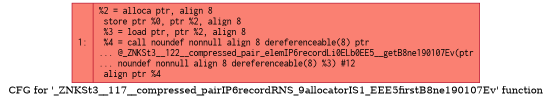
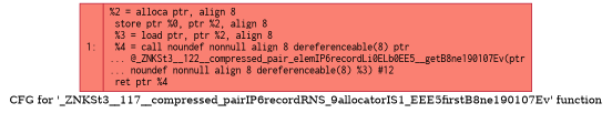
  digraph {
    label="CFG for '_ZNKSt3__117__compressed_pairIP6recordRNS_9allocatorIS1_EEE5firstB8ne190107Ev' function"
    rankdir=LR
-   n1 [color="#b70d28ff" fillcolor=salmon fontname=Courier label="{1:\l|  %2 = alloca ptr, align 8\l  store ptr %0, ptr %2, align 8\l  %3 = load ptr, ptr %2, align 8\l  %4 = call noundef nonnull align 8 dereferenceable(8) ptr\l... @_ZNKSt3__122__compressed_pair_elemIP6recordLi0ELb0EE5__getB8ne190107Ev(ptr\l... noundef nonnull align 8 dereferenceable(8) %3) #12\l  align ptr %4\l}" shape=record style=filled]
+   n1 [color="#b70d28ff" fillcolor=salmon fontname=Courier label="{1:\l|  %2 = alloca ptr, align 8\l  store ptr %0, ptr %2, align 8\l  %3 = load ptr, ptr %2, align 8\l  %4 = call noundef nonnull align 8 dereferenceable(8) ptr\l... @_ZNKSt3__122__compressed_pair_elemIP6recordLi0ELb0EE5__getB8ne190107Ev(ptr\l... noundef nonnull align 8 dereferenceable(8) %3) #12\l  ret ptr %4\l}" shape=record style=filled]
  }
